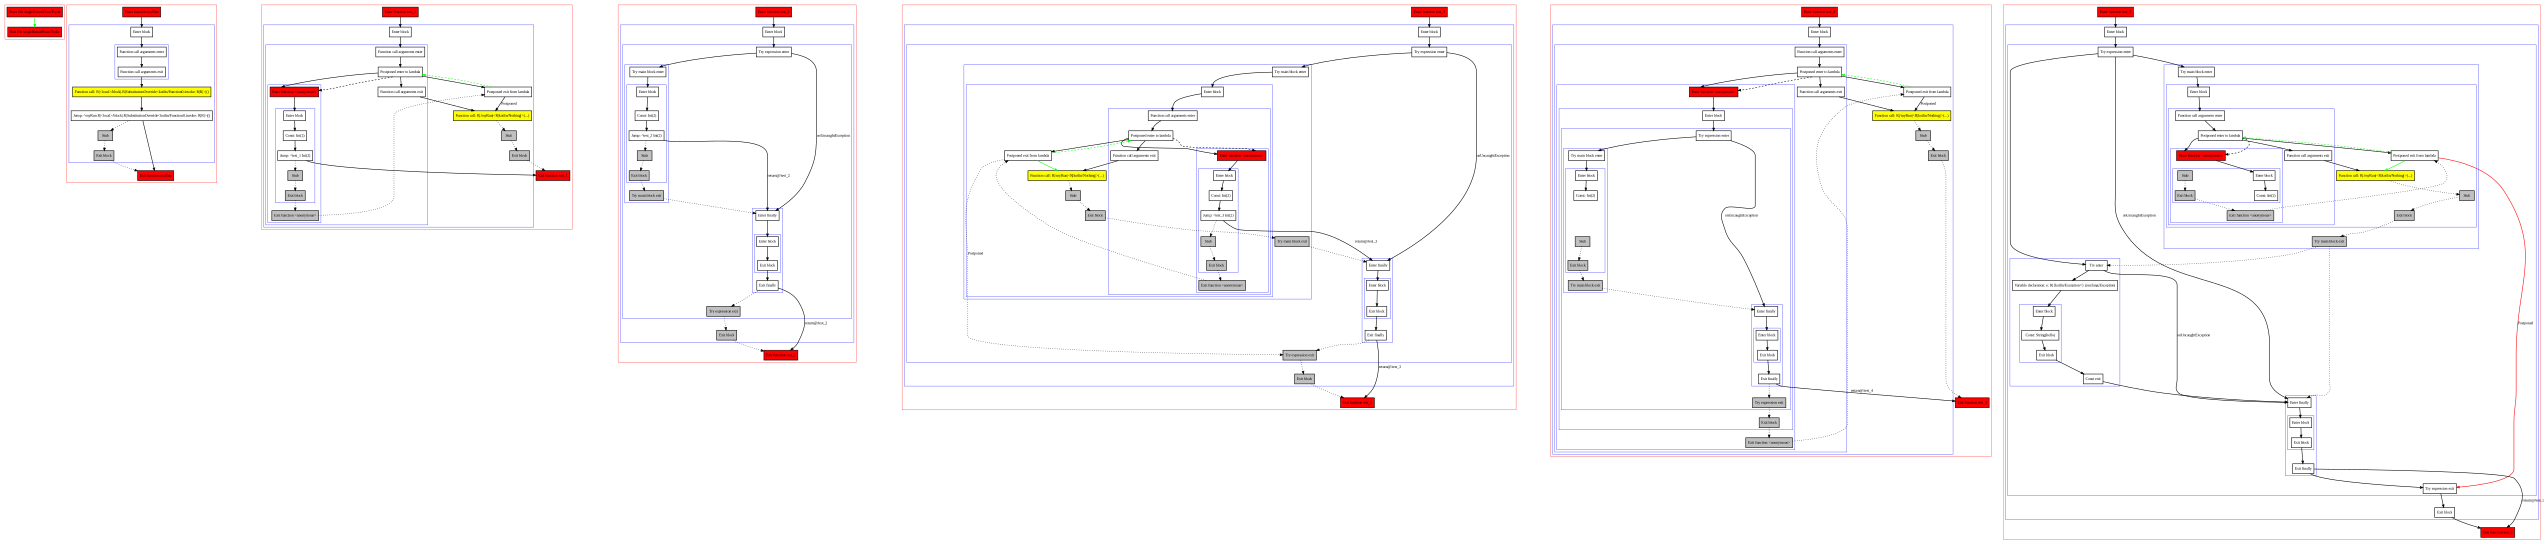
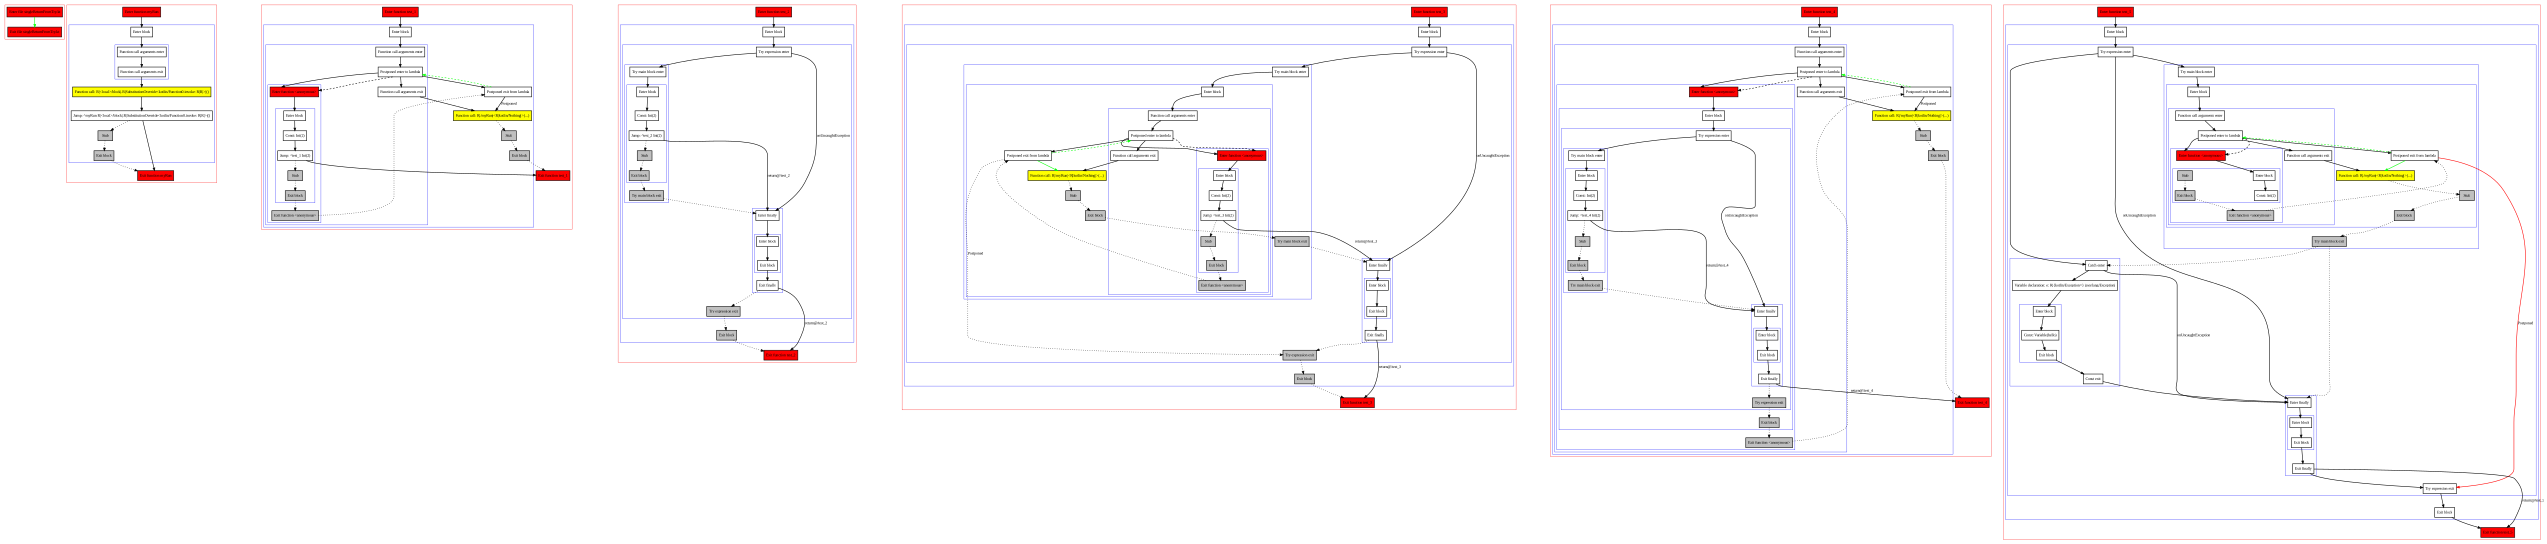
  digraph {
    fontname="Liberation Serif"
    nodesep=3
    node [fontname="Liberation Serif" penwidth=2 shape=box]
    edge [fontname="Liberation Serif" penwidth=2]
    n1 [fillcolor=red label="Enter file singleReturnFromTry.kt" style=filled]
    n2 [fillcolor=red label="Exit file singleReturnFromTry.kt" style=filled]
    n3 [label="Function call arguments enter"]
    n4 [label="Function call arguments exit"]
    n5 [label="Enter block"]
    n6 [fillcolor=yellow label="Function call: R|<local>/block|.R|SubstitutionOverride<kotlin/Function0.invoke: R|R|>|()" style=filled]
    n7 [label="Jump: ^myRun R|<local>/block|.R|SubstitutionOverride<kotlin/Function0.invoke: R|R|>|()"]
    n8 [fillcolor=gray label=Stub style=filled]
    n9 [fillcolor=gray label="Exit block" style=filled]
    n10 [fillcolor=red label="Enter function myRun" style=filled]
    n11 [fillcolor=red label="Exit function myRun" style=filled]
    n12 [label="Enter block"]
    n13 [label="Const: Int(2)"]
    n14 [label="Jump: ^test_1 Int(2)"]
    n15 [fillcolor=gray label=Stub style=filled]
    n16 [fillcolor=gray label="Exit block" style=filled]
    n17 [fillcolor=red label="Enter function <anonymous>" style=filled]
    n18 [fillcolor=gray label="Exit function <anonymous>" style=filled]
    n19 [label="Function call arguments enter"]
    n20 [label="Postponed enter to lambda"]
    n21 [label="Function call arguments exit"]
    n22 [label="Enter block"]
    n23 [label="Postponed exit from lambda"]
    n24 [fillcolor=yellow label="Function call: R|/myRun|<R|kotlin/Nothing|>(...)" style=filled]
    n25 [fillcolor=gray label=Stub style=filled]
    n26 [fillcolor=gray label="Exit block" style=filled]
    n27 [fillcolor=red label="Enter function test_1" style=filled]
    n28 [fillcolor=red label="Exit function test_1" style=filled]
    n29 [label="Enter block"]
    n30 [label="Const: Int(2)"]
    n31 [label="Jump: ^test_2 Int(2)"]
    n32 [fillcolor=gray label=Stub style=filled]
    n33 [fillcolor=gray label="Exit block" style=filled]
    n34 [label="Try main block enter"]
    n35 [fillcolor=gray label="Try main block exit" style=filled]
    n36 [label="Enter block"]
    n37 [label="Exit block"]
    n38 [label="Enter finally"]
    n39 [label="Exit finally"]
    n40 [label="Try expression enter"]
    n41 [fillcolor=gray label="Try expression exit" style=filled]
    n42 [label="Enter block"]
    n43 [fillcolor=gray label="Exit block" style=filled]
    n44 [fillcolor=red label="Enter function test_2" style=filled]
    n45 [fillcolor=red label="Exit function test_2" style=filled]
    n46 [label="Enter block"]
    n47 [label="Const: Int(2)"]
    n48 [label="Jump: ^test_3 Int(2)"]
    n49 [fillcolor=gray label=Stub style=filled]
    n50 [fillcolor=gray label="Exit block" style=filled]
    n51 [fillcolor=red label="Enter function <anonymous>" style=filled]
    n52 [fillcolor=gray label="Exit function <anonymous>" style=filled]
    n53 [label="Function call arguments enter"]
    n54 [label="Postponed enter to lambda"]
    n55 [label="Function call arguments exit"]
    n56 [label="Enter block"]
    n57 [label="Postponed exit from lambda"]
    n58 [fillcolor=yellow label="Function call: R|/myRun|<R|kotlin/Nothing|>(...)" style=filled]
    n59 [fillcolor=gray label=Stub style=filled]
    n60 [fillcolor=gray label="Exit block" style=filled]
    n61 [label="Try main block enter"]
    n62 [fillcolor=gray label="Try main block exit" style=filled]
    n63 [label="Enter block"]
    n64 [label="Exit block"]
    n65 [label="Enter finally"]
    n66 [label="Exit finally"]
    n67 [label="Try expression enter"]
    n68 [fillcolor=gray label="Try expression exit" style=filled]
    n69 [label="Enter block"]
    n70 [fillcolor=gray label="Exit block" style=filled]
    n71 [fillcolor=red label="Enter function test_3" style=filled]
    n72 [fillcolor=red label="Exit function test_3" style=filled]
    n73 [label="Enter block"]
    n74 [label="Const: Int(2)"]
+   n75 [label="Jump: ^test_4 Int(2)"]
    n76 [fillcolor=gray label=Stub style=filled]
    n77 [fillcolor=gray label="Exit block" style=filled]
    n78 [label="Try main block enter"]
    n79 [fillcolor=gray label="Try main block exit" style=filled]
    n80 [label="Enter block"]
    n81 [label="Exit block"]
    n82 [label="Enter finally"]
    n83 [label="Exit finally"]
    n84 [label="Try expression enter"]
    n85 [fillcolor=gray label="Try expression exit" style=filled]
    n86 [label="Enter block"]
    n87 [fillcolor=gray label="Exit block" style=filled]
    n88 [fillcolor=red label="Enter function <anonymous>" style=filled]
    n89 [fillcolor=gray label="Exit function <anonymous>" style=filled]
    n90 [label="Function call arguments enter"]
    n91 [label="Postponed enter to lambda"]
    n92 [label="Function call arguments exit"]
    n93 [label="Enter block"]
    n94 [label="Postponed exit from lambda"]
    n95 [fillcolor=yellow label="Function call: R|/myRun|<R|kotlin/Nothing|>(...)" style=filled]
    n96 [fillcolor=gray label=Stub style=filled]
    n97 [fillcolor=gray label="Exit block" style=filled]
    n98 [fillcolor=red label="Enter function test_4" style=filled]
    n99 [fillcolor=red label="Exit function test_4" style=filled]
    n100 [label="Enter block"]
    n101 [label="Const: Int(2)"]
    n102 [fillcolor=gray label=Stub style=filled]
    n103 [fillcolor=gray label="Exit block" style=filled]
    n104 [fillcolor=red label="Enter function <anonymous>" style=filled]
    n105 [fillcolor=gray label="Exit function <anonymous>" style=filled]
    n106 [label="Function call arguments enter"]
    n107 [label="Postponed enter to lambda"]
    n108 [label="Function call arguments exit"]
    n109 [label="Enter block"]
    n110 [label="Postponed exit from lambda"]
    n111 [fillcolor=yellow label="Function call: R|/myRun|<R|kotlin/Nothing|>(...)" style=filled]
    n112 [fillcolor=gray label=Stub style=filled]
    n113 [fillcolor=gray label="Exit block" style=filled]
    n114 [label="Try main block enter"]
    n115 [fillcolor=gray label="Try main block exit" style=filled]
    n116 [label="Enter block"]
-   n117 [label="Const: String(hello)"]
+   n117 [label="Const: Variable(hello)"]
    n118 [label="Exit block"]
-   n119 [label="Try enter"]
+   n119 [label="Catch enter"]
    n120 [label="Variable declaration: e: R|{kotlin/Exception=} java/lang/Exception|"]
    n121 [label="Const exit"]
    n122 [label="Enter block"]
    n123 [label="Exit block"]
    n124 [label="Enter finally"]
    n125 [label="Exit finally"]
    n126 [label="Try expression enter"]
    n127 [label="Try expression exit"]
    n128 [label="Enter block"]
    n129 [label="Exit block"]
    n130 [fillcolor=red label="Enter function test_5" style=filled]
    n131 [fillcolor=red label="Exit function test_5" style=filled]
    subgraph cluster_1 {
      color=red
      n1
      n2
    }
    subgraph cluster_2 {
      color=red
      n10
      n11
      subgraph cluster_3 {
        color=blue
        n5
        n6
        n7
        n8
        n9
        subgraph cluster_4 {
          color=blue
          n3
          n4
        }
      }
    }
    subgraph cluster_5 {
      color=red
      n27
      n28
      subgraph cluster_6 {
        color=blue
        n22
        n23
        n24
        n25
        n26
        subgraph cluster_7 {
          color=blue
          n19
          n20
          n21
          subgraph cluster_8 {
            color=blue
            n17
            n18
            subgraph cluster_9 {
              color=blue
              n12
              n13
              n14
              n15
              n16
            }
          }
        }
      }
    }
    subgraph cluster_10 {
      color=red
      n44
      n45
      subgraph cluster_11 {
        color=blue
        n42
        n43
        subgraph cluster_12 {
          color=blue
          n40
          n41
          subgraph cluster_13 {
            color=blue
            n34
            n35
            subgraph cluster_14 {
              color=blue
              n29
              n30
              n31
              n32
              n33
            }
          }
          subgraph cluster_15 {
            color=blue
            n38
            n39
            subgraph cluster_16 {
              color=blue
              n36
              n37
            }
          }
        }
      }
    }
    subgraph cluster_17 {
      color=red
      n71
      n72
      subgraph cluster_18 {
        color=blue
        n69
        n70
        subgraph cluster_19 {
          color=blue
          n67
          n68
          subgraph cluster_20 {
            color=blue
            n61
            n62
            subgraph cluster_21 {
              color=blue
              n56
              n57
              n58
              n59
              n60
              subgraph cluster_22 {
                color=blue
                n53
                n54
                n55
                subgraph cluster_23 {
                  color=blue
                  n51
                  n52
                  subgraph cluster_24 {
                    color=blue
                    n46
                    n47
                    n48
                    n49
                    n50
                  }
                }
              }
            }
          }
          subgraph cluster_25 {
            color=blue
            n65
            n66
            subgraph cluster_26 {
              color=blue
              n63
              n64
            }
          }
        }
      }
    }
    subgraph cluster_27 {
      color=red
      n98
      n99
      subgraph cluster_28 {
        color=blue
        n93
        n94
        n95
        n96
        n97
        subgraph cluster_29 {
          color=blue
          n90
          n91
          n92
          subgraph cluster_30 {
            color=blue
            n88
            n89
            subgraph cluster_31 {
              color=blue
              n86
              n87
              subgraph cluster_32 {
                color=blue
                n84
                n85
                subgraph cluster_33 {
                  color=blue
                  n78
                  n79
                  subgraph cluster_34 {
                    color=blue
                    n73
                    n74
+                   n75
                    n76
                    n77
                  }
                }
                subgraph cluster_35 {
                  color=blue
                  n82
                  n83
                  subgraph cluster_36 {
                    color=blue
                    n80
                    n81
                  }
                }
              }
            }
          }
        }
      }
    }
    subgraph cluster_37 {
      color=red
      n130
      n131
      subgraph cluster_38 {
        color=blue
        n128
        n129
        subgraph cluster_39 {
          color=blue
          n126
          n127
          subgraph cluster_40 {
            color=blue
            n114
            n115
            subgraph cluster_41 {
              color=blue
              n109
              n110
              n111
              n112
              n113
              subgraph cluster_42 {
                color=blue
                n106
                n107
                n108
                subgraph cluster_43 {
                  color=blue
                  n104
                  n105
                  subgraph cluster_44 {
                    color=blue
                    n100
                    n101
                    n102
                    n103
                  }
                }
              }
            }
          }
          subgraph cluster_45 {
            color=blue
            n119
            n120
            n121
            subgraph cluster_46 {
              color=blue
              n116
              n117
              n118
            }
          }
          subgraph cluster_47 {
            color=blue
            n124
            n125
            subgraph cluster_48 {
              color=blue
              n122
              n123
            }
          }
        }
      }
    }
    n1 -> n2 [color=green]
    n3 -> n4
    n4 -> n6
    n5 -> n3
    n6 -> n7
    n7 -> n8 [style=dotted]
    n7 -> n11
    n8 -> n9 [style=dotted]
    n9 -> n11 [style=dotted]
    n10 -> n5
    n12 -> n13
    n13 -> n14
    n14 -> n15 [style=dotted]
    n14 -> n28
    n15 -> n16 [style=dotted]
    n16 -> n18 [style=dotted]
    n17 -> n12
    n18 -> n23 [style=dotted]
    n19 -> n20
    n20 -> n17
    n20 -> n17 [style=dashed]
    n20 -> n21
    n20 -> n23
    n21 -> n24
    n22 -> n19
    n23 -> n20 [color=green style=dashed]
    n23 -> n24 [label=Postponed]
    n24 -> n25 [style=dotted]
    n25 -> n26 [style=dotted]
    n26 -> n28 [style=dotted]
    n27 -> n22
    n29 -> n30
    n30 -> n31
    n31 -> n32 [style=dotted]
    n31 -> n38 [label="return@/test_2"]
    n32 -> n33 [style=dotted]
    n33 -> n35 [style=dotted]
    n34 -> n29
    n35 -> n38 [style=dotted]
    n36 -> n37
    n37 -> n39
    n38 -> n36
    n39 -> n41 [style=dotted]
    n39 -> n45 [label="return@/test_2"]
    n40 -> n34
    n40 -> n38 [label=onUncaughtException]
    n41 -> n43 [style=dotted]
    n42 -> n40
    n43 -> n45 [style=dotted]
    n44 -> n42
    n46 -> n47
    n47 -> n48
    n48 -> n49 [style=dotted]
    n48 -> n65 [label="return@/test_3"]
    n49 -> n50 [style=dotted]
    n50 -> n52 [style=dotted]
    n51 -> n46
    n52 -> n57 [style=dotted]
    n53 -> n54
    n54 -> n51
    n54 -> n51 [style=dashed]
    n54 -> n55
    n54 -> n57
    n55 -> n58
    n56 -> n53
    n57 -> n54 [color=green style=dashed]
    n57 -> n58 [color=green]
    n57 -> n68 [label=Postponed style=dotted]
    n58 -> n59 [style=dotted]
    n59 -> n60 [style=dotted]
    n60 -> n62 [style=dotted]
    n61 -> n56
    n62 -> n65 [style=dotted]
    n63 -> n64
    n64 -> n66
    n65 -> n63
    n66 -> n68 [style=dotted]
    n66 -> n72 [label="return@/test_3"]
    n67 -> n61
    n67 -> n65 [label=onUncaughtException]
    n68 -> n70 [style=dotted]
    n69 -> n67
    n70 -> n72 [style=dotted]
    n71 -> n69
    n73 -> n74
+   n74 -> n75
+   n75 -> n76 [style=dotted]
+   n75 -> n82 [label="return@/test_4"]
    n76 -> n77 [style=dotted]
    n77 -> n79 [style=dotted]
    n78 -> n73
    n79 -> n82 [style=dotted]
    n80 -> n81
    n81 -> n83
    n82 -> n80
    n83 -> n85 [style=dotted]
    n83 -> n99 [label="return@/test_4"]
    n84 -> n78
    n84 -> n82 [label=onUncaughtException]
    n85 -> n87 [style=dotted]
    n86 -> n84
    n87 -> n89 [style=dotted]
    n88 -> n86
    n89 -> n94 [style=dotted]
    n90 -> n91
    n91 -> n88
    n91 -> n88 [style=dashed]
    n91 -> n92
    n91 -> n94
    n92 -> n95
    n93 -> n90
    n94 -> n91 [color=green style=dashed]
    n94 -> n95 [label=Postponed]
    n95 -> n96 [style=dotted]
    n96 -> n97 [style=dotted]
    n97 -> n99 [style=dotted]
    n98 -> n93
    n100 -> n101
    n102 -> n103 [style=dotted]
    n103 -> n105 [style=dotted]
    n104 -> n100
    n105 -> n110 [style=dotted]
    n106 -> n107
    n107 -> n104
    n107 -> n104 [style=dashed]
    n107 -> n108
    n107 -> n110
    n108 -> n111
    n109 -> n106
    n110 -> n107 [color=green style=dashed]
    n110 -> n111 [color=green]
    n110 -> n127 [color=red label=Postponed]
    n111 -> n112 [style=dotted]
    n112 -> n113 [style=dotted]
    n113 -> n115 [style=dotted]
    n114 -> n109
    n115 -> n119 [style=dotted]
    n115 -> n124 [style=dotted]
    n116 -> n117
    n117 -> n118
    n118 -> n121
    n119 -> n120
    n119 -> n124 [label=onUncaughtException]
    n120 -> n116
    n121 -> n124
    n122 -> n123
    n123 -> n125
    n124 -> n122
    n125 -> n127
    n125 -> n131 [label="return@/test_5"]
    n126 -> n114
    n126 -> n119
    n126 -> n124 [label=onUncaughtException]
    n127 -> n129
    n128 -> n126
    n129 -> n131
    n130 -> n128
  }
